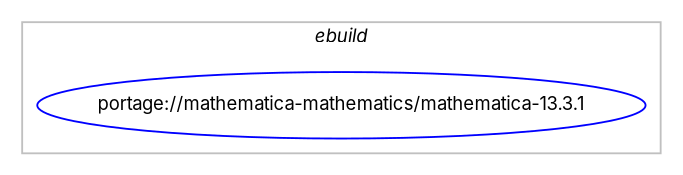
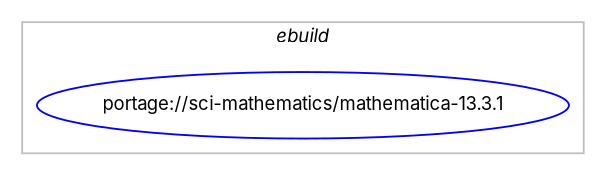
  digraph {
    compound=true
    concentrate=true
    fontname=Inter
    fontsize=10
    newrank=true
    rankdir=LR
    ranksep=1.5
-   n1 [color=blue fontname=Inter fontsize=10 label="portage://mathematica-mathematics/mathematica-13.3.1" width=4]
+   n1 [color=blue fontname=Inter fontsize=10 label="portage://sci-mathematics/mathematica-13.3.1" width=4]
    subgraph cluster_1 {
      color=gray
      label=<<i>ebuild</i>>
      n1
    }
    subgraph cluster_2 {
      color=gray
      label=<<i>dependencies</i>>
      subgraph cluster_3 {
        color=gray
        fillcolor="#eeeeee"
        label=<<i>compile</i>>
        style=filled
      }
      subgraph cluster_4 {
        color=gray
        fillcolor="#eeeeee"
        label=<<i>compile and run</i>>
        style=filled
      }
      subgraph cluster_5 {
        color=gray
        fillcolor="#eeeeee"
        label=<<i>run</i>>
        style=filled
      }
    }
    subgraph cluster_6 {
      color=gray
      label=<<i>candidates</i>>
      rank=same
    }
  }
